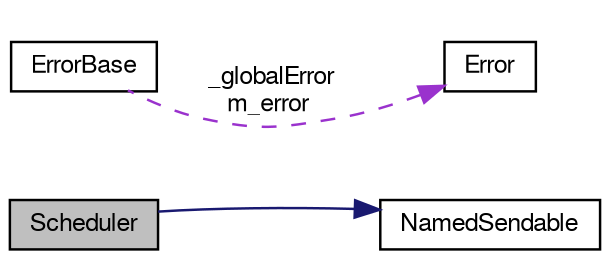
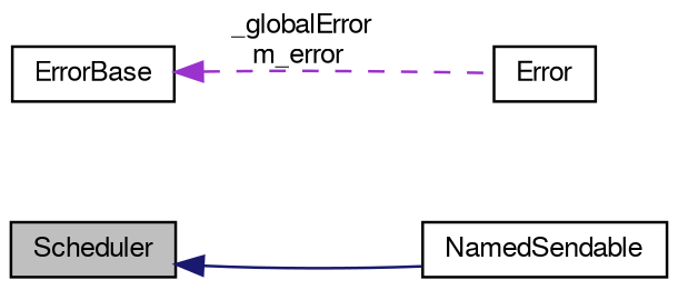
  digraph {
    rankdir=LR
    node [color=black fontname=FreeSans fontsize=10 shape=record]
    edge [dir=back fontname=FreeSans fontsize=10 labelfontname=FreeSans labelfontsize=10]
    n1 [fillcolor=grey75 fontcolor=black height=0.2 label=Scheduler style=filled width=0.4]
    n2 [height=0.2 label=ErrorBase width=0.4]
    n3 [height=0.2 label=Error width=0.4]
    n4 [height=0.2 label=NamedSendable width=0.4]
-   n3 -> n2 [color=darkorchid3 label=" _globalError\nm_error" style=dashed]
-   n4 -> n1 [color=midnightblue style=solid]
+   n2 -> n3 [color=darkorchid3 label=" _globalError\nm_error" style=dashed]
+   n1 -> n4 [color=midnightblue style=solid]
  }
